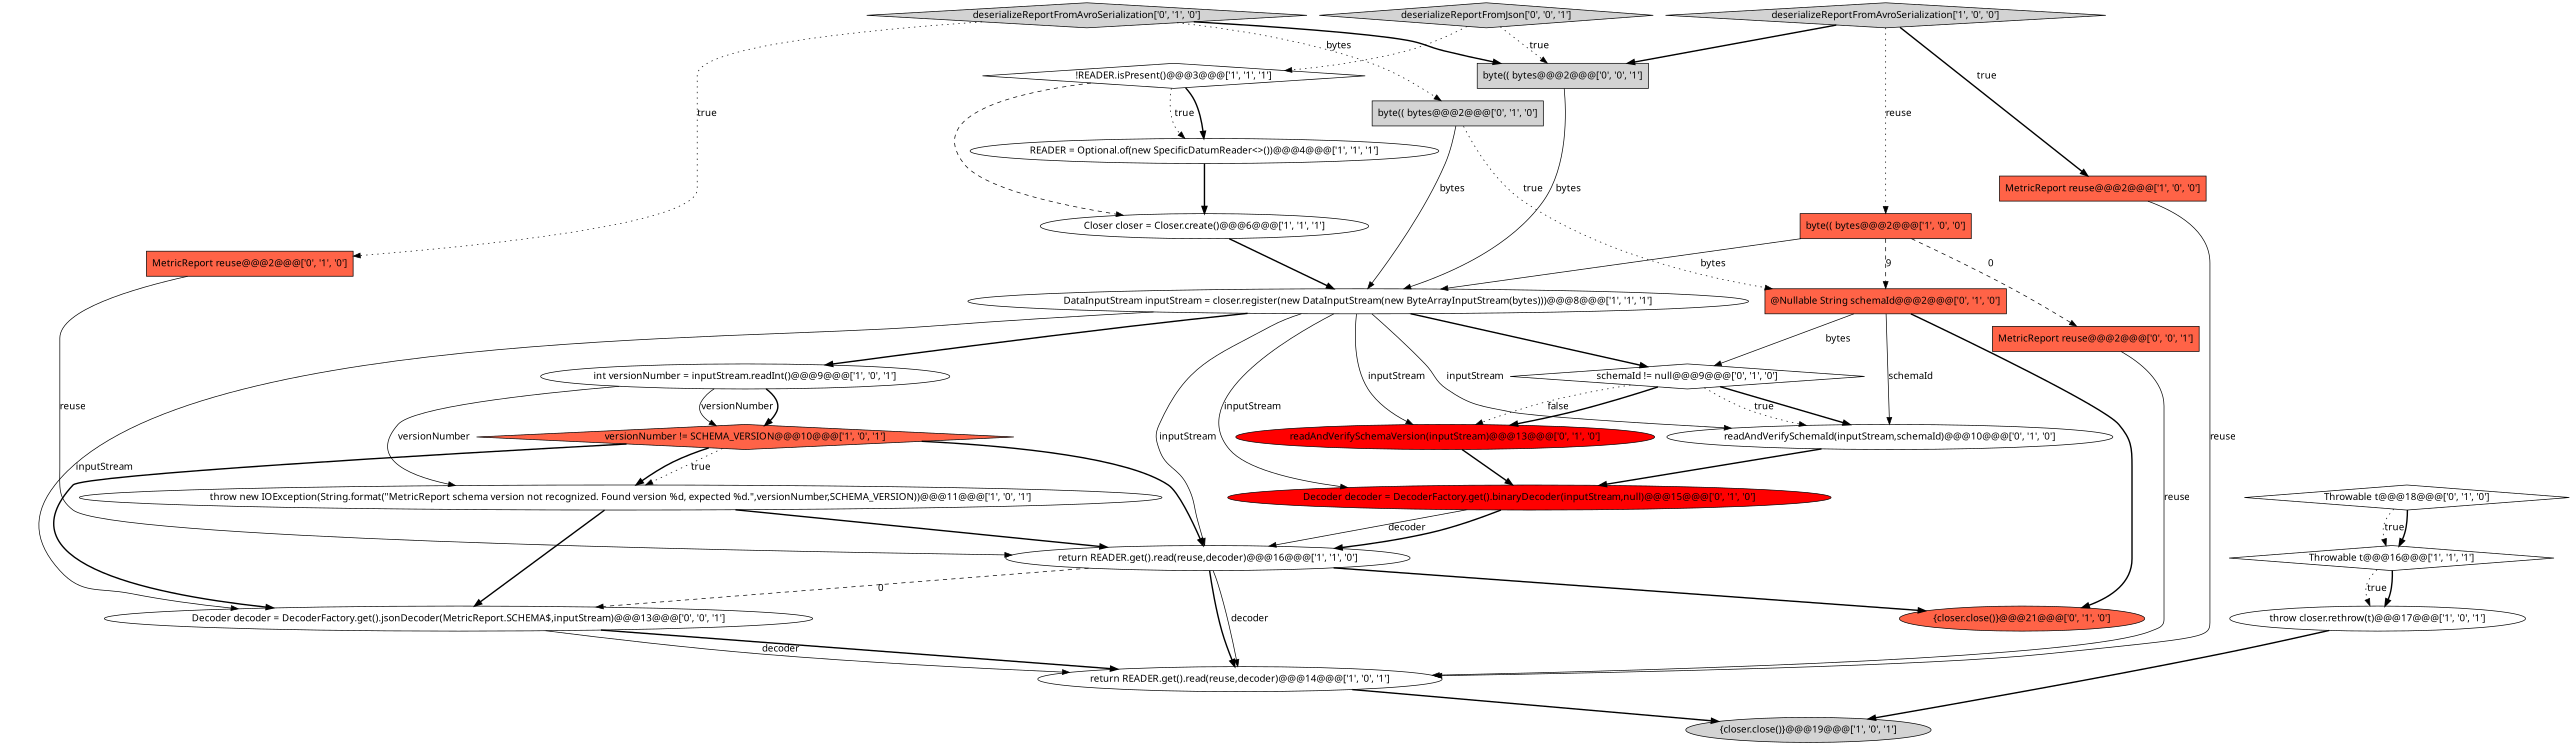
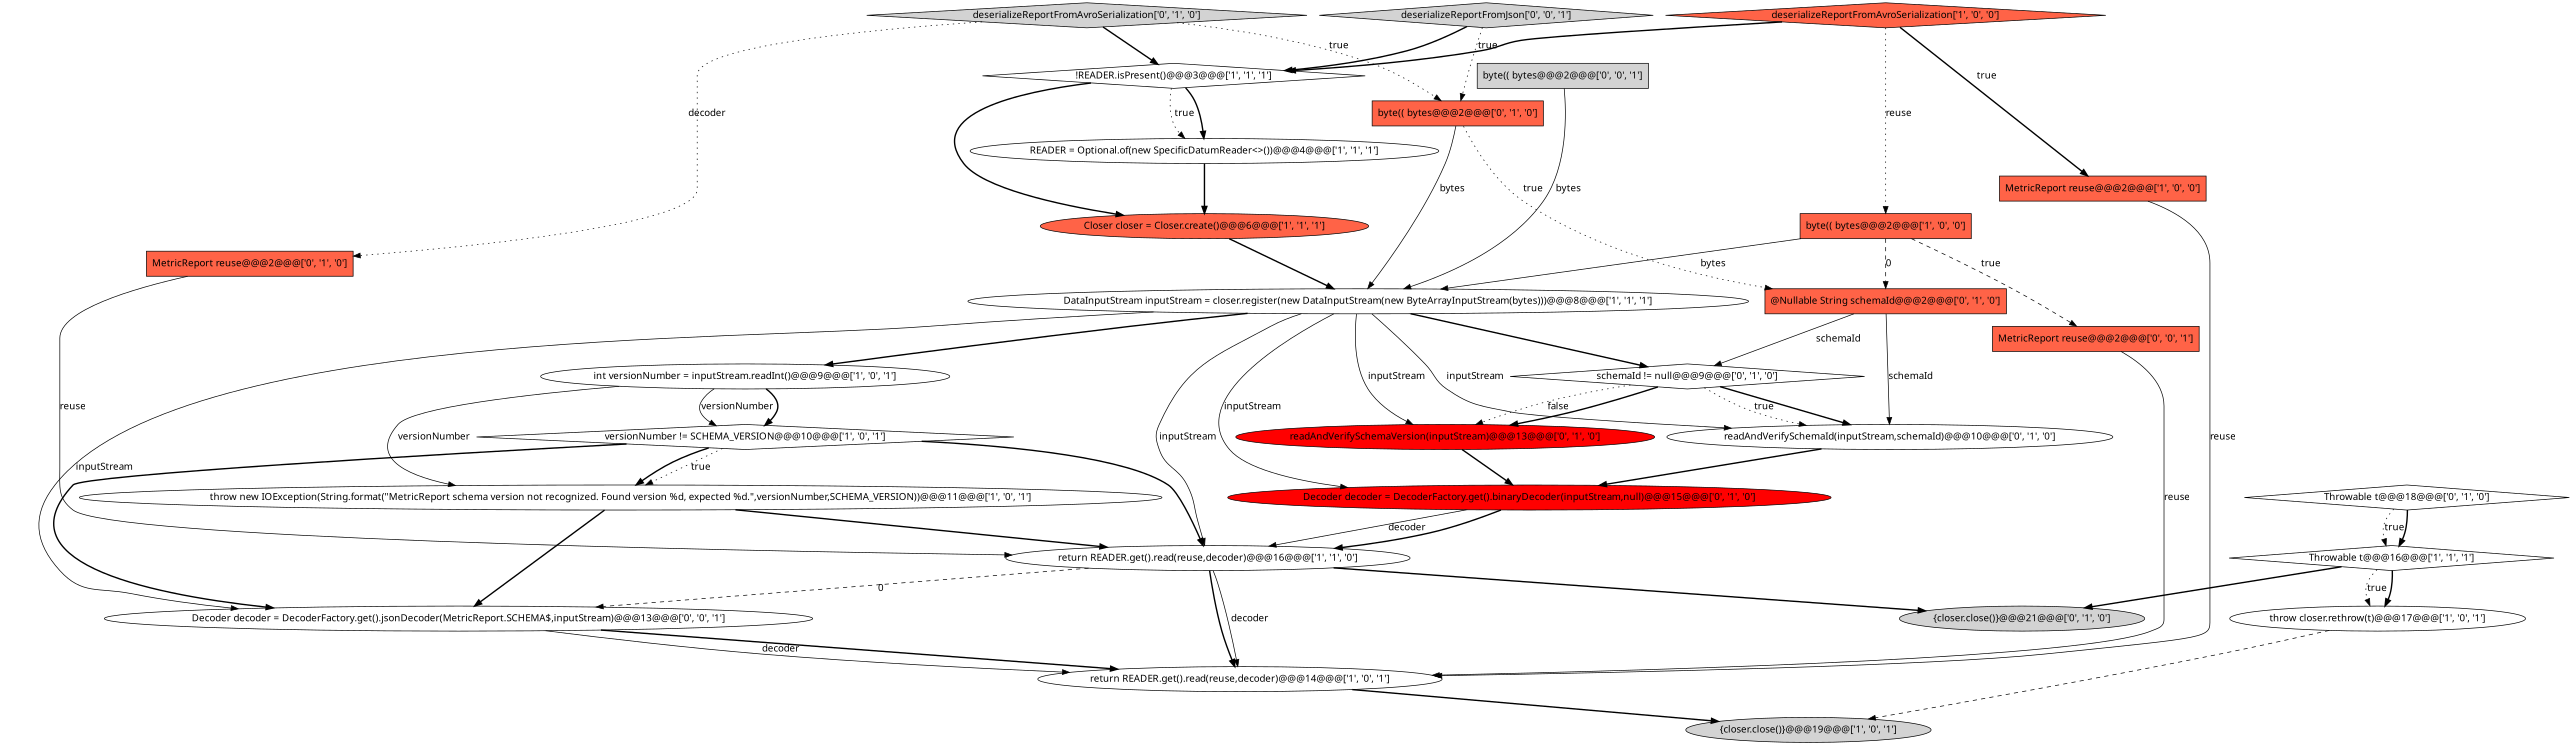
  digraph {
    fontname="Noto Sans"
    node [fillcolor=white fontname="Noto Sans" shape=ellipse style=filled]
    edge [fontname="Noto Sans" style=bold]
    n1 [label="return READER.get().read(reuse,decoder)@@@14@@@['1', '0', '1']"]
    n2 [fillcolor=lightgray label="{closer.close()}@@@19@@@['1', '0', '1']"]
    n3 [fillcolor=lightgray label="byte(( bytes@@@2@@@['0', '0', '1']" shape=box]
    n4 [label="DataInputStream inputStream = closer.register(new DataInputStream(new ByteArrayInputStream(bytes)))@@@8@@@['1', '1', '1']"]
    n5 [label="return READER.get().read(reuse,decoder)@@@16@@@['1', '1', '0']"]
    n6 [label="Decoder decoder = DecoderFactory.get().jsonDecoder(MetricReport.SCHEMA$,inputStream)@@@13@@@['0', '0', '1']"]
    n7 [label="readAndVerifySchemaId(inputStream,schemaId)@@@10@@@['0', '1', '0']"]
    n8 [fillcolor=red label="Decoder decoder = DecoderFactory.get().binaryDecoder(inputStream,null)@@@15@@@['0', '1', '0']"]
    n9 [label="schemaId != null@@@9@@@['0', '1', '0']" shape=diamond]
    n10 [fillcolor=red label="readAndVerifySchemaVersion(inputStream)@@@13@@@['0', '1', '0']"]
    n11 [label="int versionNumber = inputStream.readInt()@@@9@@@['1', '0', '1']"]
-   n12 [fillcolor=tomato label="{closer.close()}@@@21@@@['0', '1', '0']"]
+   n12 [fillcolor=lightgray label="{closer.close()}@@@21@@@['0', '1', '0']"]
    n13 [fillcolor=tomato label="MetricReport reuse@@@2@@@['0', '1', '0']" shape=box]
-   n14 [label="Closer closer = Closer.create()@@@6@@@['1', '1', '1']"]
+   n14 [fillcolor=tomato label="Closer closer = Closer.create()@@@6@@@['1', '1', '1']"]
    n15 [label="Throwable t@@@18@@@['0', '1', '0']" shape=diamond]
    n16 [label="Throwable t@@@16@@@['1', '1', '1']" shape=diamond]
    n17 [label="throw closer.rethrow(t)@@@17@@@['1', '0', '1']"]
    n18 [fillcolor=tomato label="MetricReport reuse@@@2@@@['1', '0', '0']" shape=box]
    n19 [label="throw new IOException(String.format(\"MetricReport schema version not recognized. Found version %d, expected %d.\",versionNumber,SCHEMA_VERSION))@@@11@@@['1', '0', '1']"]
    n20 [label="READER = Optional.of(new SpecificDatumReader<>())@@@4@@@['1', '1', '1']"]
    n21 [label="!READER.isPresent()@@@3@@@['1', '1', '1']" shape=diamond]
-   n22 [fillcolor=tomato label="versionNumber != SCHEMA_VERSION@@@10@@@['1', '0', '1']" shape=diamond]
-   n23 [fillcolor=lightgray label="byte(( bytes@@@2@@@['0', '1', '0']" shape=box]
+   n22 [label="versionNumber != SCHEMA_VERSION@@@10@@@['1', '0', '1']" shape=diamond]
+   n23 [fillcolor=tomato label="byte(( bytes@@@2@@@['0', '1', '0']" shape=box]
    n24 [fillcolor=tomato label="@Nullable String schemaId@@@2@@@['0', '1', '0']" shape=box]
    n25 [fillcolor=tomato label="MetricReport reuse@@@2@@@['0', '0', '1']" shape=box]
    n26 [fillcolor=lightgray label="deserializeReportFromJson['0', '0', '1']" shape=diamond]
    n27 [fillcolor=tomato label="byte(( bytes@@@2@@@['1', '0', '0']" shape=box]
-   n28 [fillcolor=lightgray label="deserializeReportFromAvroSerialization['1', '0', '0']" shape=diamond]
+   n28 [fillcolor=tomato label="deserializeReportFromAvroSerialization['1', '0', '0']" shape=diamond]
    n29 [fillcolor=lightgray label="deserializeReportFromAvroSerialization['0', '1', '0']" shape=diamond]
    n1 -> n2
    n3 -> n4 [label=bytes style=solid]
    n4 -> n5 [label=inputStream style=solid]
    n4 -> n6 [label=inputStream style=solid]
    n4 -> n7 [label=inputStream style=solid]
    n4 -> n8 [label=inputStream style=solid]
    n4 -> n9
    n4 -> n10 [label=inputStream style=solid]
    n4 -> n11
    n5 -> n1 [label=decoder style=solid]
    n5 -> n1
    n5 -> n6 [label=0 style=dashed]
    n5 -> n12
    n6 -> n1
    n6 -> n1 [label=decoder style=solid]
    n7 -> n8
    n8 -> n5 [label=decoder style=solid]
    n8 -> n5
    n9 -> n7
    n9 -> n7 [label=true style=dotted]
    n9 -> n10
    n9 -> n10 [label=false style=dotted]
    n10 -> n8
    n11 -> n19 [label=versionNumber style=solid]
    n11 -> n22
    n11 -> n22 [label=versionNumber style=solid]
    n13 -> n5 [label=reuse style=solid]
    n14 -> n4
    n15 -> n16 [label=true style=dotted]
    n15 -> n16
-   n24 -> n12
+   n16 -> n12
    n16 -> n17
    n16 -> n17 [label=true style=dotted]
-   n17 -> n2
+   n17 -> n2 [style=dashed]
    n18 -> n1 [label=reuse style=solid]
    n19 -> n5
    n19 -> n6
    n20 -> n14
-   n21 -> n14 [style=dashed]
+   n21 -> n14
    n21 -> n20 [label=true style=dotted]
    n21 -> n20
    n22 -> n5
    n22 -> n6
    n22 -> n19 [label=true style=dotted]
    n22 -> n19
    n23 -> n4 [label=bytes style=solid]
    n23 -> n24 [label=true style=dotted]
    n24 -> n7 [label=schemaId style=solid]
-   n24 -> n9 [label=bytes style=solid]
+   n24 -> n9 [label=schemaId style=solid]
    n25 -> n1 [label=reuse style=solid]
-   n26 -> n3 [label=true style=dotted]
-   n26 -> n21 [style=dotted]
+   n26 -> n23 [label=true style=dotted]
+   n26 -> n21
    n27 -> n4 [label=bytes style=solid]
-   n27 -> n24 [label=9 style=dashed]
-   n27 -> n25 [label=0 style=dashed]
+   n27 -> n24 [label=0 style=dashed]
+   n27 -> n25 [label=true style=dashed]
    n28 -> n18 [label=true]
-   n28 -> n3
+   n28 -> n21
    n28 -> n27 [label=reuse style=dotted]
-   n29 -> n13 [label=true style=dotted]
-   n29 -> n3
-   n29 -> n23 [label=bytes style=dotted]
+   n29 -> n13 [label=decoder style=dotted]
+   n29 -> n21
+   n29 -> n23 [label=true style=dotted]
  }
